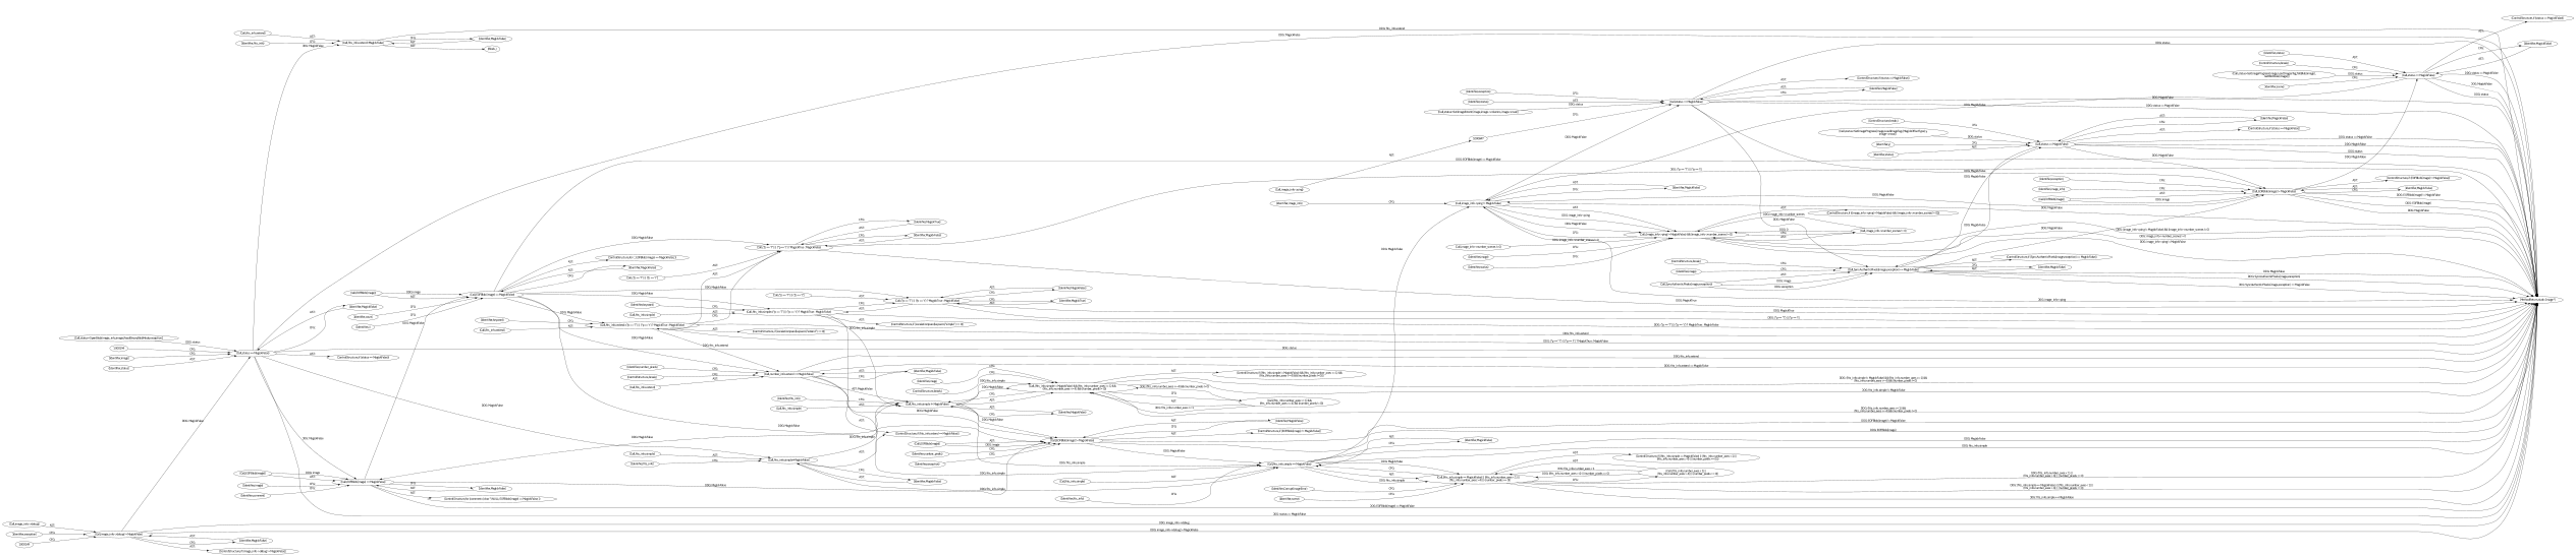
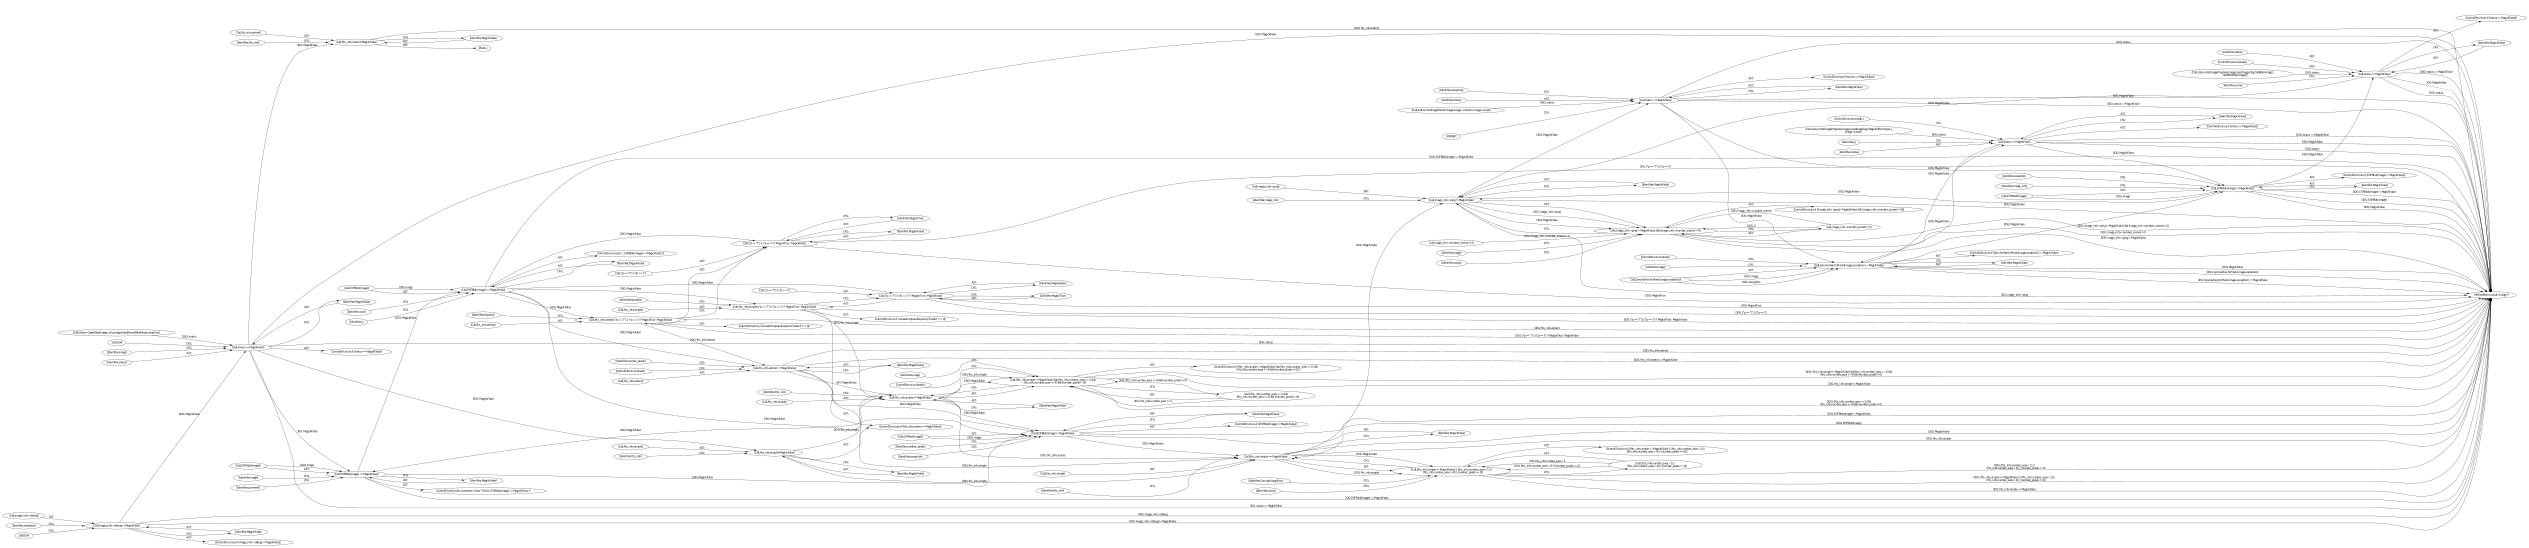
  digraph {
    fontname="IBM Plex Sans"
    rankdir=LR
    node [fontname="IBM Plex Sans"]
    edge [fontname="IBM Plex Sans"]
    n1 [label="(Call,image_info->debug != MagickFalse)"]
    n2 [label="(Call,status == MagickFalse)"]
    n3 [label="(Identifier,MagickFalse)"]
    n4 [label="(MethodReturn,static Image *)"]
    n5 [label="(ControlStructure,if (image_info->debug != MagickFalse))"]
    n6 [label="(Call,fits_info.extend=MagickFalse)"]
    n7 [label="(Call,EOFBlob(image) == MagickFalse)"]
    n8 [label="(Call,fits_info.simple=MagickFalse)"]
    n9 [label="(Identifier,MagickFalse)"]
    n10 [label="(ControlStructure,if (status == MagickFalse))"]
    n11 [label="(Block,)"]
    n12 [label="(Identifier,MagickFalse)"]
    n13 [label="(Call,EOFBlob(image) != MagickFalse)"]
    n14 [label="(Call,EOFBlob(image) == MagickFalse)"]
    n15 [label="(Identifier,MagickFalse)"]
    n16 [label="(ControlStructure,for (comment=(char *) NULL; EOFBlob(image) == MagickFalse; ))"]
    n17 [label="(Call,fits_info.simple != MagickFalse)"]
    n18 [label="(ControlStructure,if (fits_info.extend == MagickFalse))"]
    n19 [label="(Call,fits_info.simple == MagickFalse)"]
    n20 [label="(Identifier,MagickFalse)"]
-   n21 [label="(Call,number_info.extend == MagickFalse)"]
+   n21 [label="(Call,fits_info.extend == MagickFalse)"]
    n22 [label="(Identifier,MagickFalse)"]
    n23 [label="(Call,(fits_info.simple != MagickFalse) && (fits_info.number_axes >= 1) &&\n        (fits_info.number_axes <= 4) && (number_pixels != 0))"]
    n24 [label="(Identifier,MagickFalse)"]
    n25 [label="(Identifier,MagickFalse)"]
    n26 [label="(ControlStructure,if (EOFBlob(image) != MagickFalse))"]
    n27 [label="(Call,(fits_info.simple == MagickFalse) || (fits_info.number_axes < 1) ||\n      (fits_info.number_axes > 4) || (number_pixels == 0))"]
    n28 [label="(Call,image_info->ping != MagickFalse)"]
    n29 [label="(Identifier,MagickFalse)"]
    n30 [label="(Call,(fits_info.number_axes >= 1) &&\n        (fits_info.number_axes <= 4) && (number_pixels != 0))"]
    n31 [label="(ControlStructure,if ((fits_info.simple != MagickFalse) && (fits_info.number_axes >= 1) &&\n        (fits_info.number_axes <= 4) && (number_pixels != 0)))"]
    n32 [label="(Call,fits_info.extend=(*p == 'T') || (*p == 't') ? MagickTrue : MagickFalse)"]
    n33 [label="(Call,(*p == 'T') || (*p == 't') ? MagickTrue : MagickFalse)"]
    n34 [label="(Call,fits_info.simple=(*p == 'T') || (*p == 't') ? MagickTrue : MagickFalse)"]
    n35 [label="(Call,(*p == 'T') || (*p == 't') ? MagickTrue : MagickFalse)"]
    n36 [label="(Identifier,MagickFalse)"]
    n37 [label="(ControlStructure,for ( ; EOFBlob(image) == MagickFalse; ))"]
    n38 [label="(ControlStructure,if (LocaleCompare(keyword,\"extend\") == 0))"]
    n39 [label="(Identifier,MagickTrue)"]
    n40 [label="(Identifier,MagickFalse)"]
    n41 [label="(ControlStructure,if (LocaleCompare(keyword,\"simple\") == 0))"]
    n42 [label="(Identifier,MagickTrue)"]
    n43 [label="(Identifier,MagickFalse)"]
    n44 [label="(ControlStructure,if ((fits_info.simple == MagickFalse) || (fits_info.number_axes < 1) ||\n      (fits_info.number_axes > 4) || (number_pixels == 0)))"]
    n45 [label="(Call,(fits_info.number_axes < 1) ||\n      (fits_info.number_axes > 4) || (number_pixels == 0))"]
    n46 [label="(Call,(image_info->ping != MagickFalse) && (image_info->number_scenes != 0))"]
    n47 [label="(Call,status == MagickFalse)"]
    n48 [label="(Identifier,MagickFalse)"]
    n49 [label="(ControlStructure,if ((image_info->ping != MagickFalse) && (image_info->number_scenes != 0)))"]
    n50 [label="(Call,image_info->number_scenes != 0)"]
    n51 [label="(Call,SyncAuthenticPixels(image,exception) == MagickFalse)"]
    n52 [label="(Call,EOFBlob(image) != MagickFalse)"]
    n53 [label="(ControlStructure,if (status == MagickFalse))"]
    n54 [label="(Identifier,MagickFalse)"]
    n55 [label="(Call,status == MagickFalse)"]
    n56 [label="(ControlStructure,if (SyncAuthenticPixels(image,exception) == MagickFalse))"]
    n57 [label="(Identifier,MagickFalse)"]
    n58 [label="(Call,status == MagickFalse)"]
    n59 [label="(ControlStructure,if (EOFBlob(image) != MagickFalse))"]
    n60 [label="(Identifier,MagickFalse)"]
    n61 [label="(Identifier,MagickFalse)"]
    n62 [label="(ControlStructure,if (status == MagickFalse))"]
    n63 [label="(ControlStructure,if (status == MagickFalse))"]
    n64 [label="(Identifier,MagickFalse)"]
    n65 [label="(Identifier,scene)"]
    n66 [label="(Call,fits_info.simple)"]
    n67 [label="(Call,fits_info.extend)"]
    n68 [label="(Identifier,image)"]
    n69 [label="(Identifier,scene)"]
    n70 [label="(Identifier,CorruptImageError)"]
    n71 [label="(Call,image_info->debug)"]
    n72 [label="(Identifier,status)"]
    n73 [label="(Identifier,fits_info)"]
    n74 [label="(Call,(*p == 'T') || (*p == 't'))"]
    n75 [label="(Identifier,fits_info)"]
    n76 [label="(Call,fits_info.extend)"]
    n77 [label="(Call,EOFBlob(image))"]
    n78 [label="(Identifier,fits_info)"]
    n79 [label="(Identifier,image)"]
    n80 [label="(Identifier,exception)"]
    n81 [label="(Call,(*p == 'T') || (*p == 't'))"]
    n82 [label="(Call,EOFBlob(image))"]
    n83 [label="(ControlStructure,break;)"]
    n84 [label="(Identifier,status)"]
    n85 [label="(Identifier,count)"]
    n86 [label="(Identifier,number_pixels)"]
    n87 [label="(ControlStructure,break;)"]
    n88 [label="(Call,status=SetImageProgress(image,LoadImageTag,(MagickOffsetType) y,\n                image->rows))"]
    n89 [label="(Identifier,keyword)"]
    n90 [label="(Call,SyncAuthenticPixels(image,exception))"]
    n91 [label="(ControlStructure,break;)"]
    n92 [label="(Identifier,y)"]
    n93 [label="(Call,image_info->number_scenes != 0)"]
    n94 [label="(Identifier,image)"]
    n95 [label="(Call,fits_info.simple)"]
    n96 [label="(ControlStructure,break;)"]
    n97 [label="(Identifier,image)"]
    n98 [label="(Identifier,status)"]
    n99 [label="(Identifier,exception)"]
    n100 [label="(Call,EOFBlob(image))"]
    n101 [label="(Identifier,number_pixels)"]
    n102 [label="(Identifier,keyword)"]
    n103 [label="(Identifier,c)"]
    n104 [label="(Identifier,exception)"]
    n105 [label="(Call,status=SetImageExtent(image,image->columns,image->rows))"]
    n106 [label="(Identifier,status)"]
    n107 [label="(Identifier,comment)"]
    n108 [label="(Identifier,status)"]
    n109 [label="(Identifier,exception)"]
    n110 [label="(Identifier,fits_info)"]
    n111 [label="(Call,image_info->ping)"]
    n112 [label="(Identifier,image_info)"]
    n113 [label="(ControlStructure,break;)"]
    n114 [label="(Call,status=OpenBlob(image_info,image,ReadBinaryBlobMode,exception))"]
    n115 [label="(Call,EOFBlob(image))"]
    n116 [label="(Call,fits_info.simple)"]
    n117 [label="(Identifier,image)"]
    n118 [label="(Call,status=SetImageProgress(image,LoadImagesTag,TellBlob(image),\n          GetBlobSize(image)))"]
    n119 [label="(Identifier,image_info)"]
    n120 [label="(Call,fits_info.simple)"]
    n121 [label="(Call,fits_info.extend)"]
    1000149
    1000194
    1000847
    n1 -> n2 [label="DDG: MagickFalse"]
    n1 -> n3 [label="CFG: "]
    n1 -> n4 [label="DDG: image_info->debug"]
    n1 -> n4 [label="DDG: image_info->debug != MagickFalse"]
    n1 -> n5 [label="AST: "]
    n2 -> n4 [label="DDG: status"]
    n2 -> n4 [label="DDG: status == MagickFalse"]
    n2 -> n4 [label="DDG: MagickFalse"]
    n2 -> n6 [label="DDG: MagickFalse"]
    n2 -> n7 [label="DDG: MagickFalse"]
    n2 -> n8 [label="DDG: MagickFalse"]
    n2 -> n9 [label="CFG: "]
    n2 -> n10 [label="AST: "]
    n3 -> n1 [label="AST: "]
    n6 -> n4 [label="DDG: fits_info.extend"]
    n6 -> n11 [label="AST: "]
    n6 -> n12 [label="CFG: "]
    n7 -> n4 [label="DDG: EOFBlob(image) == MagickFalse"]
    n7 -> n13 [label="DDG: MagickFalse"]
    n7 -> n14 [label="DDG: MagickFalse"]
    n7 -> n15 [label="CFG: "]
    n7 -> n16 [label="AST: "]
    n8 -> n17 [label="DDG: fits_info.simple"]
    n8 -> n18 [label="AST: "]
    n8 -> n19 [label="DDG: fits_info.simple"]
    n8 -> n20 [label="CFG: "]
    n9 -> n2 [label="AST: "]
    n12 -> n6 [label="AST: "]
    n13 -> n4 [label="DDG: EOFBlob(image)"]
    n13 -> n4 [label="DDG: EOFBlob(image) != MagickFalse"]
    n13 -> n19 [label="DDG: MagickFalse"]
    n13 -> n25 [label="CFG: "]
    n13 -> n26 [label="AST: "]
    n14 -> n4 [label="DDG: EOFBlob(image) == MagickFalse"]
    n14 -> n13 [label="DDG: MagickFalse"]
    n14 -> n21 [label="DDG: MagickFalse"]
    n14 -> n32 [label="DDG: MagickFalse"]
    n14 -> n33 [label="DDG: MagickFalse"]
    n14 -> n34 [label="DDG: MagickFalse"]
    n14 -> n35 [label="DDG: MagickFalse"]
    n14 -> n36 [label="CFG: "]
    n14 -> n37 [label="AST: "]
    n15 -> n7 [label="AST: "]
    n17 -> n7 [label="DDG: MagickFalse"]
    n17 -> n13 [label="DDG: MagickFalse"]
    n17 -> n19 [label="DDG: fits_info.simple"]
    n17 -> n23 [label="AST: "]
    n17 -> n23 [label="DDG: fits_info.simple"]
    n17 -> n23 [label="DDG: MagickFalse"]
    n17 -> n24 [label="CFG: "]
    n19 -> n4 [label="DDG: MagickFalse"]
    n19 -> n4 [label="DDG: fits_info.simple"]
    n19 -> n27 [label="AST: "]
    n19 -> n27 [label="DDG: fits_info.simple"]
    n19 -> n27 [label="DDG: MagickFalse"]
    n19 -> n28 [label="DDG: MagickFalse"]
    n19 -> n29 [label="CFG: "]
    n20 -> n8 [label="AST: "]
    n21 -> n4 [label="DDG: fits_info.extend"]
    n21 -> n4 [label="DDG: fits_info.extend == MagickFalse"]
    n21 -> n13 [label="DDG: MagickFalse"]
    n21 -> n17 [label="AST: MagickFalse"]
    n21 -> n18 [label="AST: "]
    n21 -> n22 [label="CFG: "]
    n22 -> n21 [label="AST: "]
    n23 -> n4 [label="DDG: (fits_info.simple != MagickFalse) && (fits_info.number_axes >= 1) &&\n        (fits_info.number_axes <= 4) && (number_pixels != 0)"]
    n23 -> n4 [label="DDG: fits_info.simple != MagickFalse"]
    n23 -> n4 [label="DDG: (fits_info.number_axes >= 1) &&\n        (fits_info.number_axes <= 4) && (number_pixels != 0)"]
    n23 -> n17 [label="CFG: "]
    n23 -> n30 [label="CFG: "]
    n23 -> n31 [label="AST: "]
    n24 -> n17 [label="AST: "]
    n25 -> n13 [label="AST: "]
    n27 -> n4 [label="DDG: (fits_info.number_axes < 1) ||\n      (fits_info.number_axes > 4) || (number_pixels == 0)"]
    n27 -> n4 [label="DDG: (fits_info.simple == MagickFalse) || (fits_info.number_axes < 1) ||\n      (fits_info.number_axes > 4) || (number_pixels == 0)"]
    n27 -> n4 [label="DDG: fits_info.simple == MagickFalse"]
    n27 -> n19 [label="CFG: "]
    n27 -> n44 [label="AST: "]
    n27 -> n45 [label="CFG: "]
    n28 -> n4 [label="DDG: image_info->ping"]
    n28 -> n4 [label="DDG: MagickFalse"]
    n28 -> n46 [label="AST: "]
    n28 -> n46 [label="DDG: image_info->ping"]
    n28 -> n46 [label="DDG: MagickFalse"]
    n28 -> n47 [label="DDG: MagickFalse"]
    n28 -> n48 [label="CFG: "]
    n29 -> n19 [label="AST: "]
    n30 -> n23 [label="AST: "]
    n30 -> n23 [label="DDG: fits_info.number_axes >= 1"]
    n30 -> n23 [label="DDG: (fits_info.number_axes <= 4) && (number_pixels != 0)"]
    n32 -> n4 [label="DDG: fits_info.extend"]
    n32 -> n4 [label="DDG: (*p == 'T') || (*p == 't') ? MagickTrue : MagickFalse"]
    n32 -> n21 [label="DDG: fits_info.extend"]
    n32 -> n33 [label="CFG: "]
    n32 -> n38 [label="AST: "]
    n33 -> n4 [label="DDG: MagickTrue"]
    n33 -> n4 [label="DDG: (*p == 'T') || (*p == 't')"]
    n33 -> n32 [label="AST: "]
    n33 -> n39 [label="CFG: "]
    n33 -> n40 [label="CFG: "]
    n34 -> n4 [label="DDG: (*p == 'T') || (*p == 't') ? MagickTrue : MagickFalse"]
    n34 -> n17 [label="DDG: fits_info.simple"]
    n34 -> n19 [label="DDG: fits_info.simple"]
    n34 -> n35 [label="CFG: "]
    n34 -> n41 [label="AST: "]
    n35 -> n4 [label="DDG: MagickTrue"]
    n35 -> n4 [label="DDG: (*p == 'T') || (*p == 't')"]
    n35 -> n34 [label="AST: "]
    n35 -> n42 [label="CFG: "]
    n35 -> n43 [label="CFG: "]
    n36 -> n14 [label="AST: "]
    n39 -> n33 [label="AST: "]
    n40 -> n33 [label="AST: "]
    n42 -> n35 [label="AST: "]
    n43 -> n35 [label="AST: "]
    n45 -> n27 [label="AST: "]
    n45 -> n27 [label="DDG: fits_info.number_axes < 1"]
    n45 -> n27 [label="DDG: (fits_info.number_axes > 4) || (number_pixels == 0)"]
    n46 -> n4 [label="DDG: (image_info->ping != MagickFalse) && (image_info->number_scenes != 0)"]
    n46 -> n4 [label="DDG: image_info->number_scenes != 0"]
    n46 -> n4 [label="DDG: image_info->ping != MagickFalse"]
    n46 -> n28 [label="CFG: "]
    n46 -> n49 [label="AST: "]
    n46 -> n50 [label="CFG: "]
    n47 -> n4 [label="DDG: status"]
    n47 -> n4 [label="DDG: MagickFalse"]
    n47 -> n4 [label="DDG: status == MagickFalse"]
    n47 -> n51 [label="DDG: MagickFalse"]
    n47 -> n52 [label="DDG: MagickFalse"]
    n47 -> n53 [label="AST: "]
    n47 -> n54 [label="CFG: "]
    n48 -> n28 [label="AST: "]
    n50 -> n46 [label="AST: "]
    n50 -> n46 [label="DDG: image_info->number_scenes"]
    n50 -> n46 [label="DDG: 0"]
    n51 -> n4 [label="DDG: MagickFalse"]
    n51 -> n4 [label="DDG: SyncAuthenticPixels(image,exception)"]
    n51 -> n4 [label="DDG: SyncAuthenticPixels(image,exception) == MagickFalse"]
    n51 -> n52 [label="DDG: MagickFalse"]
    n51 -> n55 [label="DDG: MagickFalse"]
    n51 -> n56 [label="AST: "]
    n51 -> n57 [label="CFG: "]
    n52 -> n4 [label="DDG: EOFBlob(image) != MagickFalse"]
    n52 -> n4 [label="DDG: EOFBlob(image)"]
    n52 -> n4 [label="DDG: MagickFalse"]
    n52 -> n28 [label="DDG: MagickFalse"]
    n52 -> n58 [label="DDG: MagickFalse"]
    n52 -> n59 [label="AST: "]
    n52 -> n60 [label="CFG: "]
    n54 -> n47 [label="AST: "]
    n55 -> n4 [label="DDG: MagickFalse"]
    n55 -> n4 [label="DDG: status"]
    n55 -> n4 [label="DDG: status == MagickFalse"]
    n55 -> n51 [label="DDG: MagickFalse"]
    n55 -> n52 [label="DDG: MagickFalse"]
    n55 -> n61 [label="CFG: "]
    n55 -> n62 [label="AST: "]
    n57 -> n51 [label="AST: "]
    n58 -> n4 [label="DDG: status == MagickFalse"]
    n58 -> n4 [label="DDG: MagickFalse"]
    n58 -> n4 [label="DDG: status"]
    n58 -> n28 [label="DDG: MagickFalse"]
    n58 -> n63 [label="AST: "]
    n58 -> n64 [label="CFG: "]
    n60 -> n52 [label="AST: "]
    n61 -> n55 [label="AST: "]
    n64 -> n58 [label="AST: "]
    n65 -> n58 [label="CFG: "]
    n66 -> n17 [label="AST: "]
    n67 -> n32 [label="AST: "]
    n68 -> n23 [label="CFG: "]
    n69 -> n27 [label="CFG: "]
    n70 -> n27 [label="CFG: "]
    n71 -> n1 [label="AST: "]
    n72 -> n58 [label="AST: "]
    n73 -> n8 [label="CFG: "]
    n74 -> n35 [label="AST: "]
    n75 -> n6 [label="CFG: "]
    n76 -> n6 [label="AST: "]
    n77 -> n52 [label="AST: "]
    n77 -> n52 [label="DDG: image"]
    n78 -> n17 [label="CFG: "]
    n79 -> n2 [label="CFG: "]
    n80 -> n47 [label="CFG: "]
    n81 -> n33 [label="AST: "]
    n82 -> n14 [label="AST: "]
    n82 -> n14 [label="DDG: image"]
    n83 -> n55 [label="CFG: "]
    n84 -> n47 [label="AST: "]
    n85 -> n14 [label="CFG: "]
    n86 -> n21 [label="CFG: "]
    n87 -> n58 [label="CFG: "]
    n88 -> n55 [label="DDG: status"]
    n89 -> n34 [label="CFG: "]
    n90 -> n51 [label="AST: "]
    n90 -> n51 [label="DDG: image"]
    n90 -> n51 [label="DDG: exception"]
    n91 -> n23 [label="CFG: "]
    n92 -> n55 [label="CFG: "]
    n93 -> n46 [label="DDG: image_info->number_scenes != 0"]
    n94 -> n7 [label="CFG: "]
    n95 -> n19 [label="AST: "]
    n96 -> n21 [label="CFG: "]
    n97 -> n46 [label="CFG: "]
    n98 -> n2 [label="AST: "]
    n99 -> n52 [label="CFG: "]
    n100 -> n13 [label="AST: "]
    n100 -> n13 [label="DDG: image"]
    n101 -> n13 [label="CFG: "]
    n102 -> n32 [label="CFG: "]
    n103 -> n14 [label="CFG: "]
    n104 -> n1 [label="CFG: "]
    n105 -> n47 [label="DDG: status"]
    n106 -> n46 [label="CFG: "]
    n107 -> n7 [label="CFG: "]
    n108 -> n55 [label="AST: "]
    n109 -> n13 [label="CFG: "]
    n110 -> n19 [label="CFG: "]
-   n111 -> 1000847 [label="AST: "]
+   n111 -> n28 [label="AST: "]
    n112 -> n52 [label="CFG: "]
    n113 -> n51 [label="CFG: "]
    n114 -> n2 [label="DDG: status"]
    n115 -> n7 [label="AST: "]
    n115 -> n7 [label="DDG: image"]
    n116 -> n34 [label="AST: "]
    n117 -> n51 [label="CFG: "]
    n118 -> n58 [label="DDG: status"]
    n119 -> n28 [label="CFG: "]
    n120 -> n8 [label="AST: "]
    n121 -> n21 [label="AST: "]
    1000149 -> n1 [label="CFG: "]
    1000194 -> n2 [label="CFG: "]
    1000847 -> n47 [label="CFG: "]
  }
